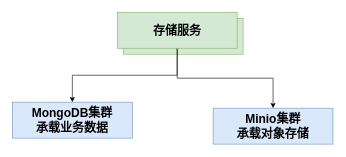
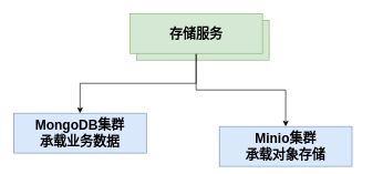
  <mxCell id="0" />
  <mxCell id="1" parent="0" />
  <mxCell id="2" value="存储服务" style="rounded=0;whiteSpace=wrap;html=1;fontStyle=1;fontSize=20;fillColor=#d5e8d4;strokeColor=#82b366;" vertex="1" parent="1"><mxGeometry x="205" y="30" width="200" height="60" as="geometry" /></mxCell>
  <mxCell id="3" style="edgeStyle=orthogonalEdgeStyle;rounded=0;orthogonalLoop=1;jettySize=auto;html=1;exitX=0.5;exitY=1;exitDx=0;exitDy=0;entryX=0.5;entryY=0;entryDx=0;entryDy=0;fontSize=20;" edge="1" parent="1" source="5" target="6"><mxGeometry relative="1" as="geometry" /></mxCell>
  <mxCell id="4" style="edgeStyle=orthogonalEdgeStyle;rounded=0;orthogonalLoop=1;jettySize=auto;html=1;exitX=0.5;exitY=1;exitDx=0;exitDy=0;fontSize=20;" edge="1" parent="1" source="5" target="7"><mxGeometry relative="1" as="geometry" /></mxCell>
  <mxCell id="5" value="存储服务" style="rounded=0;whiteSpace=wrap;html=1;fontStyle=1;fontSize=20;fillColor=#d5e8d4;strokeColor=#82b366;" vertex="1" parent="1"><mxGeometry x="195" y="20" width="200" height="60" as="geometry" /></mxCell>
  <mxCell id="6" value="MongoDB集群&lt;br style=&quot;font-size: 20px&quot;&gt;承载业务数据" style="rounded=0;whiteSpace=wrap;html=1;fontStyle=1;fontSize=20;fillColor=#dae8fc;strokeColor=#6c8ebf;" vertex="1" parent="1"><mxGeometry x="20" y="170" width="200" height="60" as="geometry" /></mxCell>
- <mxCell id="7" value="Minio集群&lt;br style=&quot;font-size: 20px;&quot;&gt;承载对象存储" style="rounded=0;whiteSpace=wrap;html=1;fontStyle=1;fontSize=20;fillColor=#dae8fc;strokeColor=#6c8ebf;" vertex="1" parent="1"><mxGeometry x="355" y="180" width="200" height="60" as="geometry" /></mxCell>
+ <mxCell id="7" value="Minio集群&lt;br style=&quot;font-size: 20px;&quot;&gt;承载对象存储" style="rounded=0;whiteSpace=wrap;html=1;fontStyle=1;fontSize=20;fillColor=#dae8fc;strokeColor=#6c8ebf;" vertex="1" parent="1"><mxGeometry x="330" y="190" width="200" height="60" as="geometry" /></mxCell>
